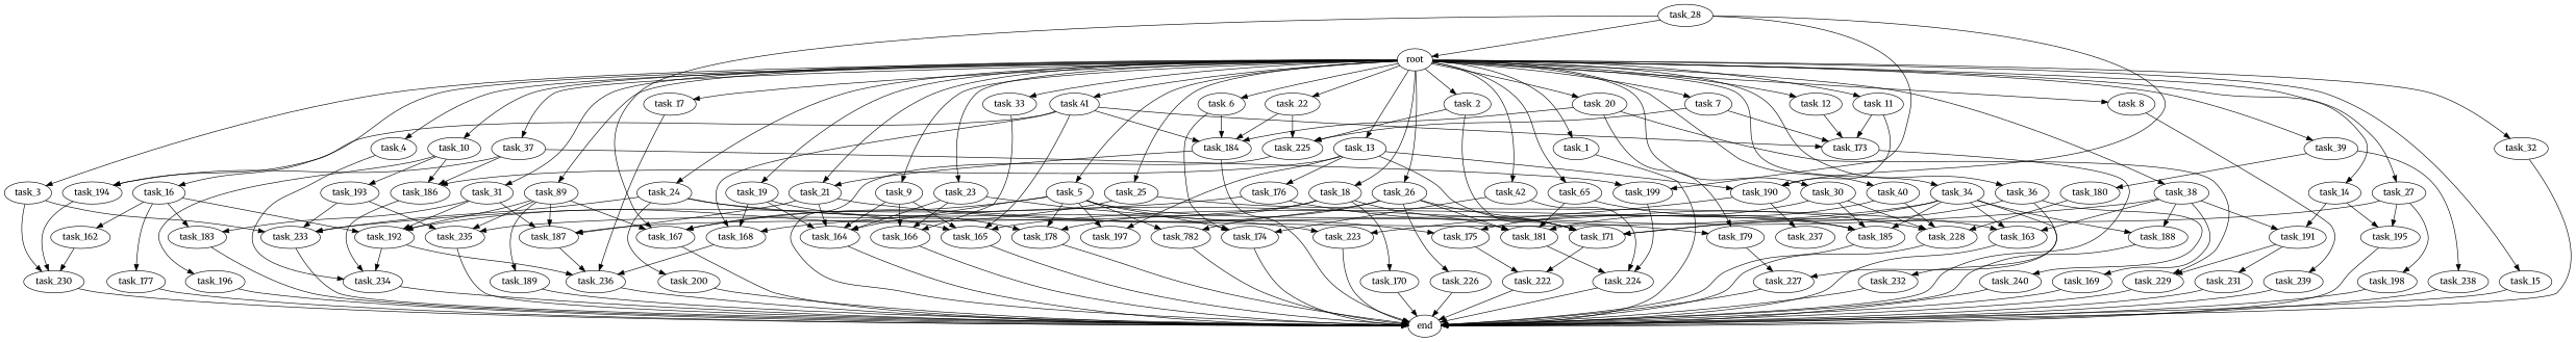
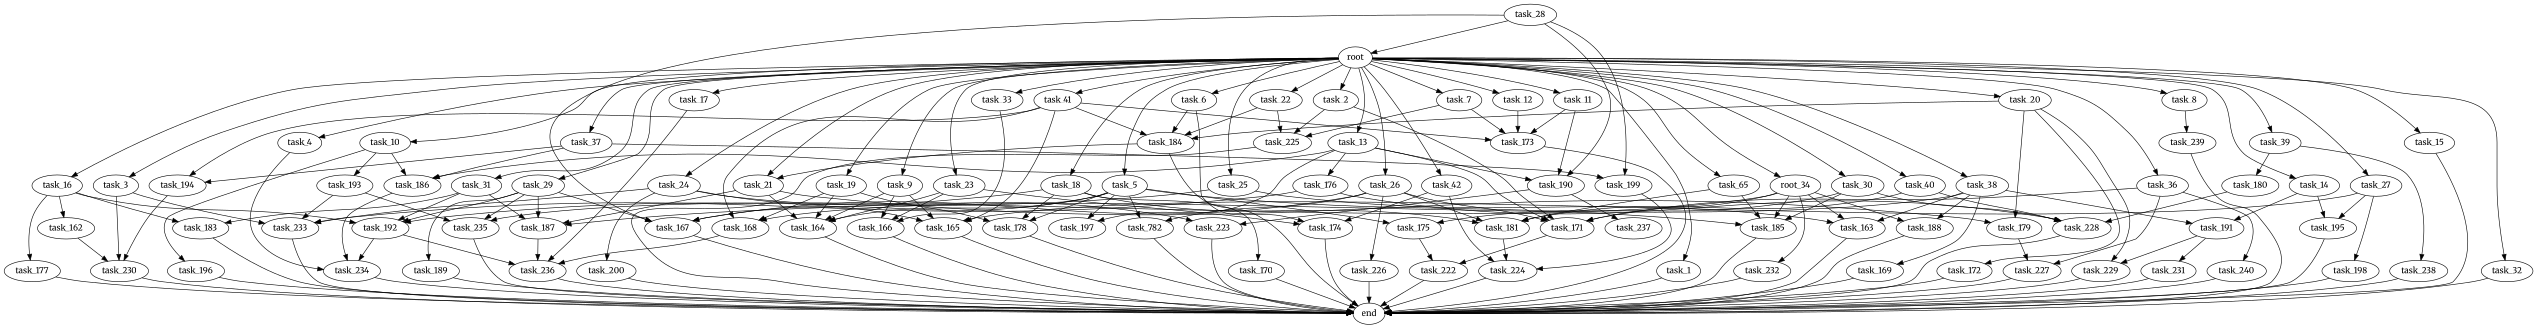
  digraph {
    fontname=Merriweather
    node [fontname=Merriweather]
    edge [fontname=Merriweather]
    root
    task_1
    task_2
    task_3
    task_4
    task_5
    task_6
    task_7
    task_8
    task_9
    task_10
    task_11
    task_12
    task_13
    task_14
    task_15
    task_16
    task_17
    task_18
    task_19
    task_20
    task_21
    task_22
    task_23
    task_24
    task_25
    task_26
    task_27
-   task_29 [label=task_89]
+   task_29
    task_30
    task_31
    task_32
    task_33
-   task_34
+   task_34 [label=root_34]
    n35 [label=task_65]
    task_36
    task_37
    task_38
    task_39
    task_40
    task_41
    task_42
    end
    task_171
    task_225
    task_230
    task_233
    task_234
    task_164
    task_167
    task_175
    task_178
    n53 [label=task_782]
    task_185
    task_197
    task_174
    task_184
    task_173
    task_239
    task_165
    task_166
    task_186
    task_193
    task_196
    task_190
    task_176
    task_191
    task_195
    task_162
    task_177
    task_183
    task_192
    task_236
    task_170
    task_181
    task_187
    task_168
+   task_172
    task_179
    task_229
    task_200
    task_223
    task_163
    task_226
    task_198
    task_28
    task_199
    task_189
    task_235
    task_228
    task_188
    task_232
    task_227
    task_240
    task_194
    task_169
    task_180
    task_238
    task_224
    task_222
    task_237
    task_231
    root -> task_1
    root -> task_2
    root -> task_3
    root -> task_4
    root -> task_5
    root -> task_6
    root -> task_7
    root -> task_8
    root -> task_9
    root -> task_10
    root -> task_11
    root -> task_12
    root -> task_13
    root -> task_14
    root -> task_15
    root -> task_16
    root -> task_17
    root -> task_18
    root -> task_19
    root -> task_20
    root -> task_21
    root -> task_22
    root -> task_23
    root -> task_24
    root -> task_25
    root -> task_26
    root -> task_27
    root -> task_29
    root -> task_30
    root -> task_31
    root -> task_32
    root -> task_33
    root -> task_34
    root -> n35
    root -> task_36
    root -> task_37
    root -> task_38
    root -> task_39
    root -> task_40
    root -> task_41
    root -> task_42
    task_1 -> end
    task_2 -> task_171
    task_2 -> task_225
    task_3 -> task_230
    task_3 -> task_233
    task_4 -> task_234
    task_5 -> task_164
    task_5 -> task_167
    task_5 -> task_175
    task_5 -> task_178
    task_5 -> n53
    task_5 -> task_185
    task_5 -> task_197
    task_6 -> task_174
    task_6 -> task_184
    task_7 -> task_225
    task_7 -> task_173
    task_8 -> task_239
    task_9 -> task_164
    task_9 -> task_165
    task_9 -> task_166
    task_10 -> task_186
    task_10 -> task_193
    task_10 -> task_196
    task_11 -> task_173
    task_11 -> task_190
    task_12 -> task_173
    task_13 -> task_171
    task_13 -> task_197
    task_13 -> task_186
    task_13 -> task_190
    task_13 -> task_176
    task_14 -> task_191
    task_14 -> task_195
    task_15 -> end
    task_16 -> task_162
    task_16 -> task_177
    task_16 -> task_183
    task_16 -> task_192
    task_17 -> task_236
    task_18 -> task_178
    task_18 -> task_170
    task_18 -> task_181
    task_18 -> task_187
    task_19 -> task_164
    task_19 -> task_178
    task_19 -> task_168
    task_20 -> task_184
+   task_20 -> task_172
    task_20 -> task_179
    task_20 -> task_229
    task_21 -> task_164
    task_21 -> task_187
    task_21 -> task_179
    task_22 -> task_225
    task_22 -> task_184
    task_23 -> task_164
    task_23 -> task_174
    task_23 -> task_166
    task_24 -> task_233
    task_24 -> task_165
    task_24 -> task_200
    task_24 -> task_223
    task_25 -> task_192
    task_25 -> task_163
    task_26 -> task_171
    task_26 -> task_167
    task_26 -> n53
    task_26 -> task_181
    task_26 -> task_226
    task_27 -> task_165
    task_27 -> task_195
    task_27 -> task_198
    task_29 -> task_167
    task_29 -> task_192
    task_29 -> task_187
    task_29 -> task_189
    task_29 -> task_235
    task_30 -> task_175
    task_30 -> task_185
    task_30 -> task_228
    task_31 -> task_183
    task_31 -> task_192
    task_31 -> task_187
    task_32 -> end
    task_33 -> task_166
    task_34 -> task_171
    task_34 -> task_185
    task_34 -> task_163
    task_34 -> task_235
    task_34 -> task_188
    task_34 -> task_232
    n35 -> task_185
    n35 -> task_181
    task_36 -> task_171
    task_36 -> task_227
    task_36 -> task_240
    task_37 -> task_186
    task_37 -> task_199
    task_37 -> task_194
    task_38 -> task_191
    task_38 -> task_168
    task_38 -> task_163
    task_38 -> task_188
    task_38 -> task_169
    task_39 -> task_180
    task_39 -> task_238
    task_40 -> task_181
    task_40 -> task_228
    task_41 -> task_184
    task_41 -> task_173
    task_41 -> task_165
    task_41 -> task_168
    task_41 -> task_194
    task_42 -> task_174
    task_42 -> task_224
    task_171 -> task_222
    task_225 -> end
    task_230 -> end
    task_233 -> end
    task_234 -> end
    task_164 -> end
    task_167 -> end
    task_175 -> task_222
    task_178 -> end
    n53 -> end
    task_185 -> end
    task_174 -> end
    task_184 -> task_21
    task_184 -> end
    task_173 -> end
    task_239 -> end
    task_165 -> end
    task_166 -> end
    task_186 -> task_234
    task_193 -> task_233
    task_193 -> task_235
    task_196 -> end
    task_190 -> task_223
    task_190 -> task_237
    task_176 -> task_233
    task_176 -> task_228
    task_191 -> task_229
    task_191 -> task_231
    task_195 -> end
    task_162 -> task_230
    task_177 -> end
    task_183 -> end
    task_192 -> task_234
    task_192 -> task_236
    task_236 -> end
    task_170 -> end
    task_181 -> task_224
    task_187 -> task_236
    task_168 -> task_236
+   task_172 -> end
    task_179 -> task_227
    task_229 -> end
    task_200 -> end
    task_223 -> end
    task_163 -> end
    task_226 -> end
    task_198 -> end
    task_28 -> root
    task_28 -> task_167
    task_28 -> task_190
    task_28 -> task_199
    task_199 -> task_224
    task_189 -> end
    task_235 -> end
    task_228 -> end
    task_188 -> end
    task_232 -> end
    task_227 -> end
    task_240 -> end
    task_194 -> task_230
    task_169 -> end
    task_180 -> task_228
    task_238 -> end
    task_224 -> end
    task_222 -> end
    task_231 -> end
  }
